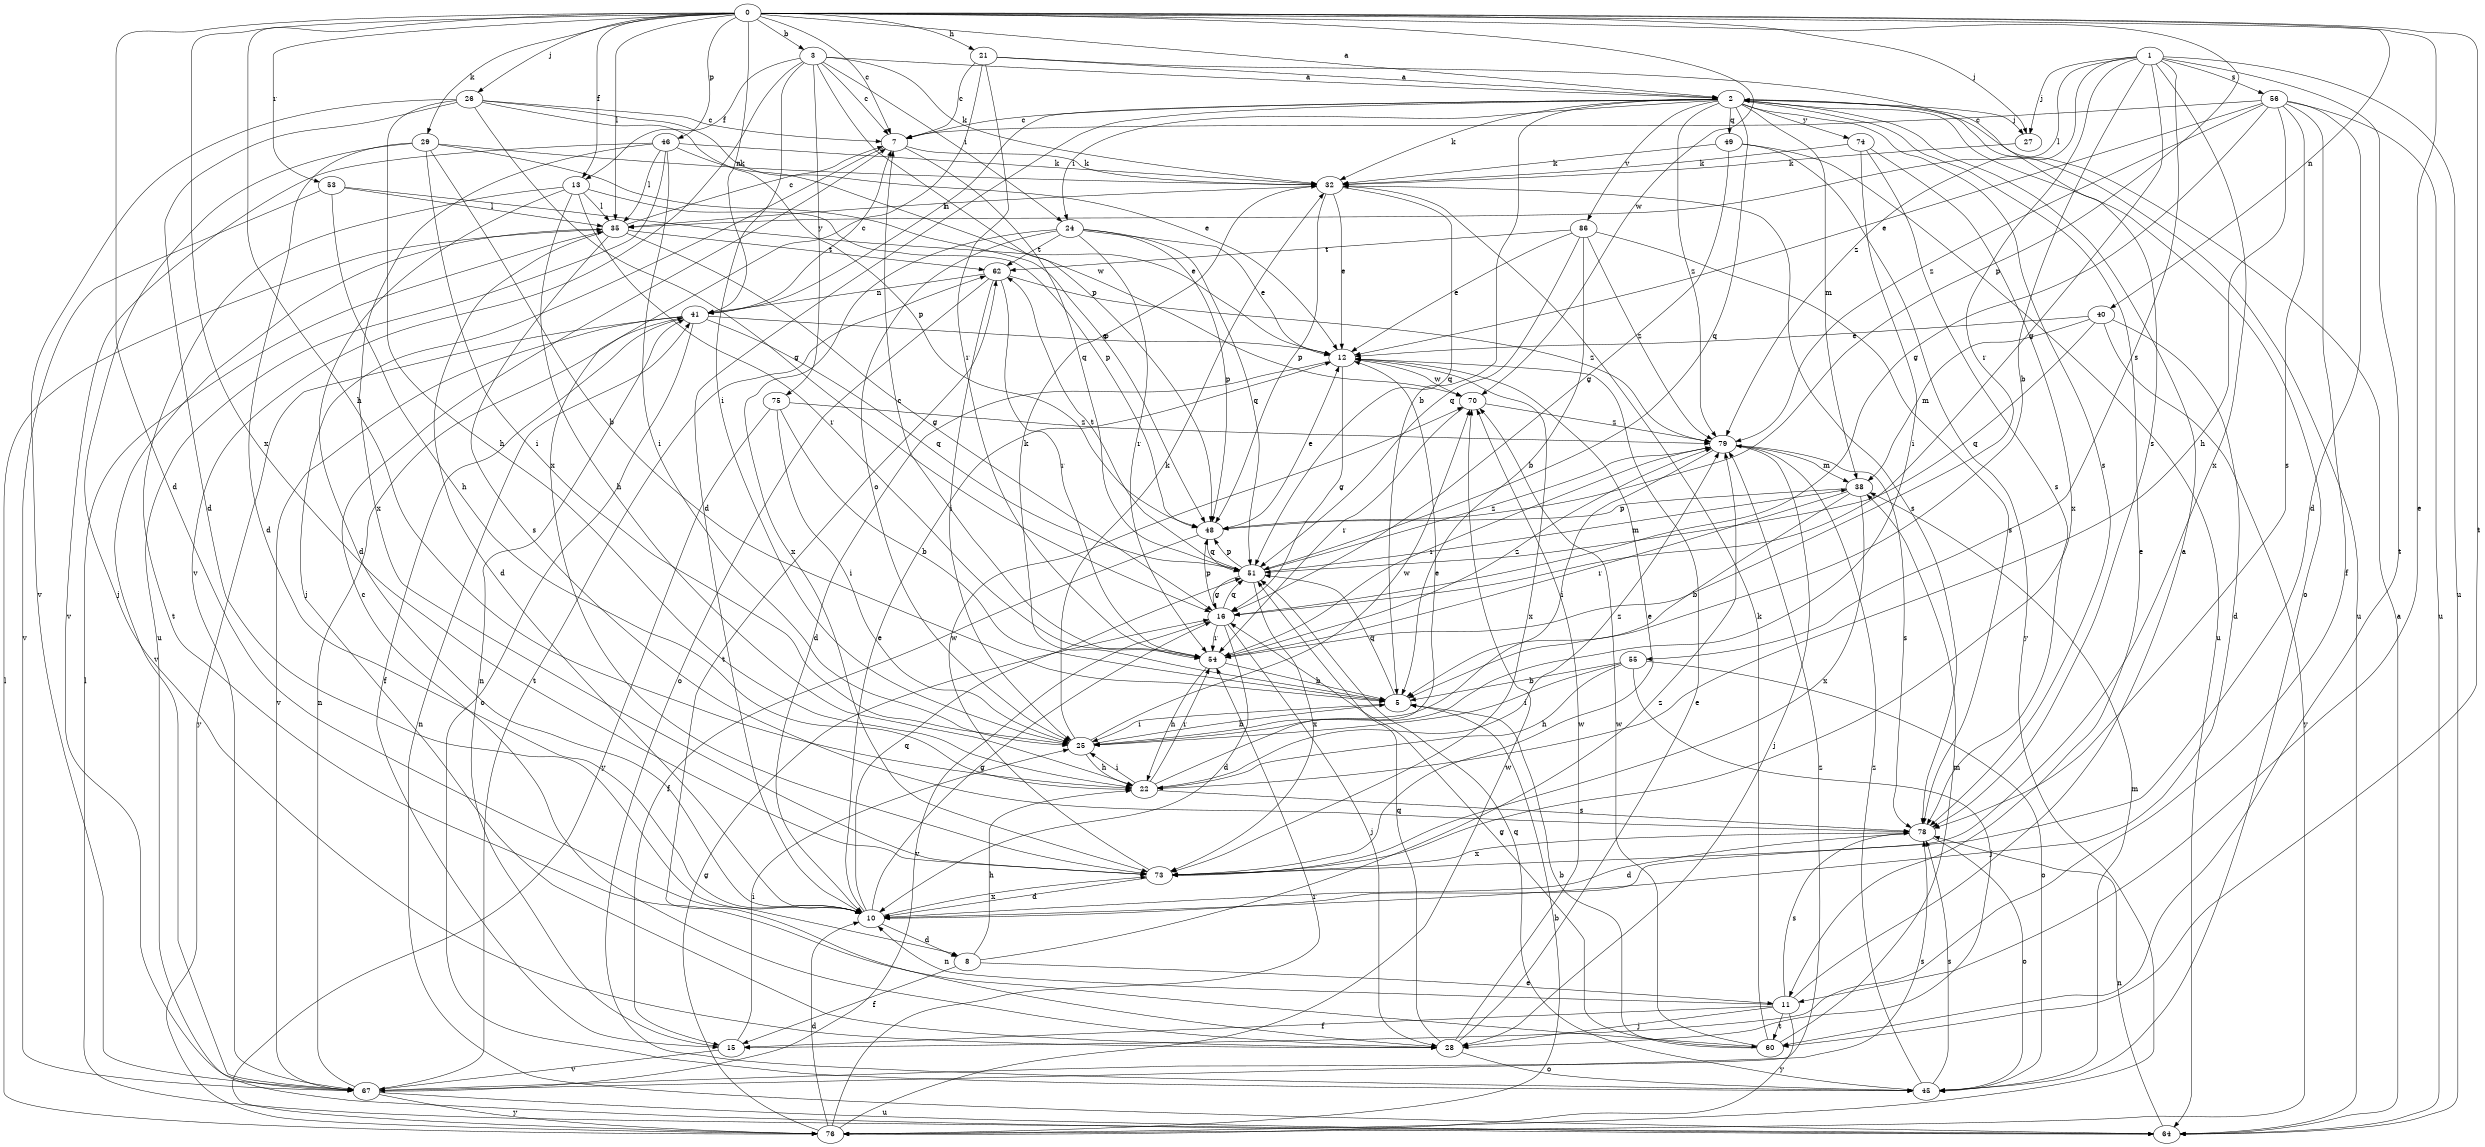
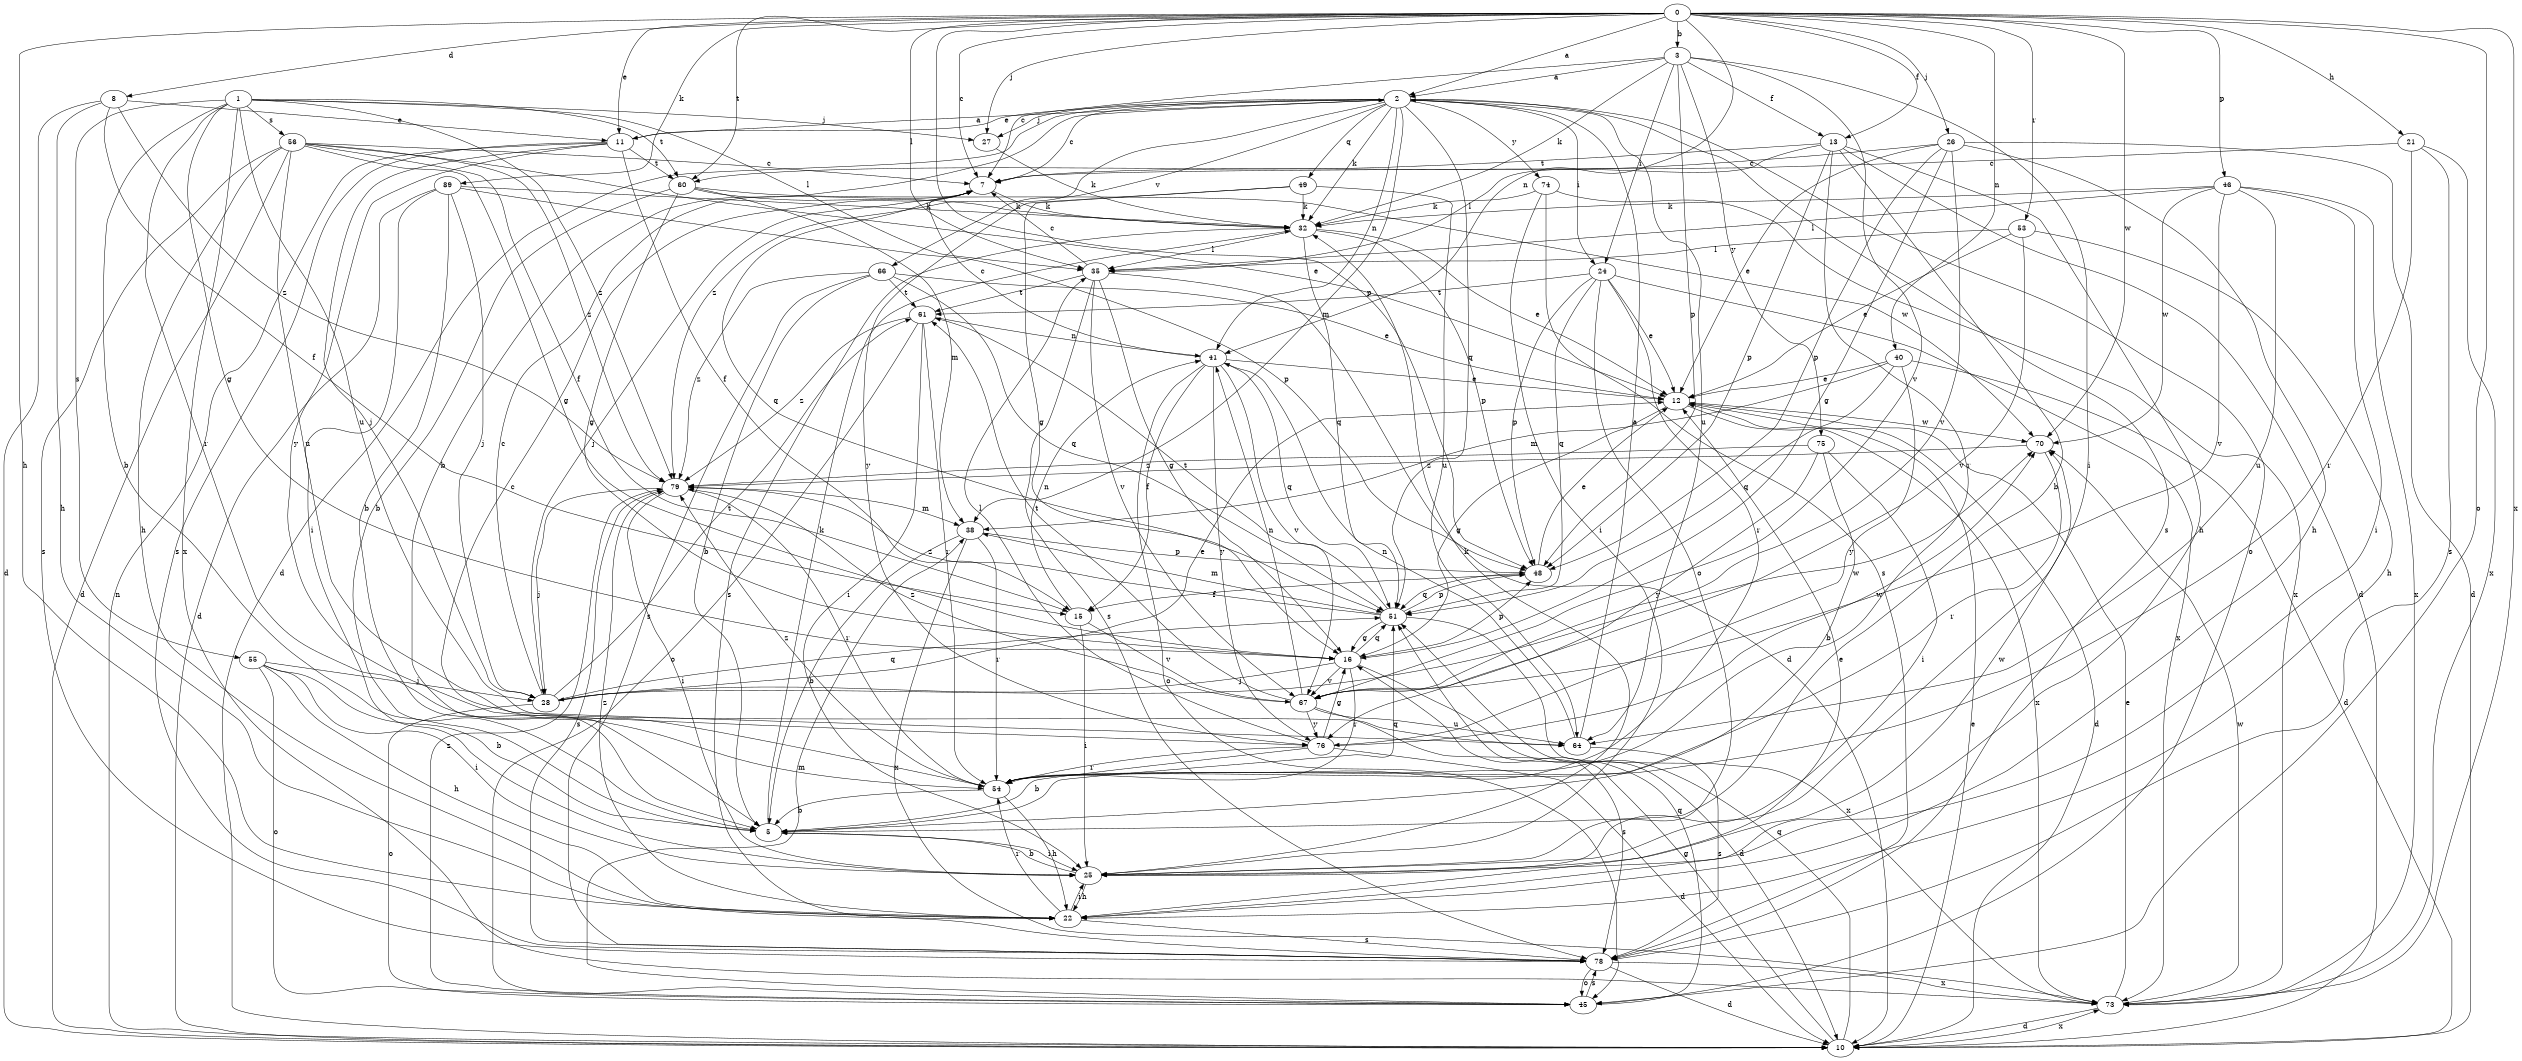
  strict digraph {
    0
    2
    3
    7
    8
    11
    13
    21
    22
    26
    27
-   29
+   29 [label=89]
    35
    40
    41
    45
    46
    48
    53
    60
    70
    73
    5
    64
    79
    10
    24
    32
    38
    49
    51
    n32 [label=78]
-   66 [label=86]
+   66
    74
    25
    67
    75
    28
    15
    76
    54
    12
    n43 [label=16]
-   61 [label=62]
+   61
    1
    55
    56
    0 -> 2 [label=a]
    0 -> 3 [label=b]
    0 -> 7 [label=c]
    0 -> 8 [label=d]
    0 -> 11 [label=e]
    0 -> 13 [label=f]
    0 -> 21 [label=h]
    0 -> 22 [label=h]
    0 -> 26 [label=j]
    0 -> 27 [label=j]
    0 -> 29 [label=k]
    0 -> 35 [label=l]
    0 -> 40 [label=n]
    0 -> 41 [label=n]
+   0 -> 45 [label=o]
    0 -> 46 [label=p]
    0 -> 48 [label=p]
    0 -> 53 [label=r]
    0 -> 60 [label=t]
    0 -> 70 [label=w]
    0 -> 73 [label=x]
    2 -> 7 [label=c]
    2 -> 11 [label=e]
    2 -> 27 [label=j]
    2 -> 41 [label=n]
    2 -> 45 [label=o]
    2 -> 5 [label=b]
    2 -> 64 [label=u]
    2 -> 79 [label=z]
    2 -> 10 [label=d]
    2 -> 24 [label=i]
    2 -> 32 [label=k]
    2 -> 38 [label=m]
    2 -> 49 [label=q]
    2 -> 51 [label=q]
    2 -> n32 [label=s]
    2 -> 66 [label=v]
    2 -> 74 [label=y]
    3 -> 2 [label=a]
    3 -> 7 [label=c]
    3 -> 13 [label=f]
    3 -> 48 [label=p]
    3 -> 24 [label=i]
    3 -> 32 [label=k]
    3 -> 25 [label=i]
    3 -> 67 [label=v]
    3 -> 75 [label=y]
    7 -> 32 [label=k]
    7 -> 51 [label=q]
    7 -> 28 [label=j]
    8 -> 11 [label=e]
    8 -> 22 [label=h]
    8 -> 79 [label=z]
-   10 -> 8 [label=d]
+   8 -> 10 [label=d]
    8 -> 15 [label=f]
    11 -> 2 [label=a]
    11 -> 60 [label=t]
    11 -> 10 [label=n]
    11 -> n32 [label=s]
    11 -> 28 [label=j]
    11 -> 15 [label=f]
    11 -> 76 [label=y]
    13 -> 22 [label=h]
    13 -> 35 [label=l]
    13 -> 48 [label=p]
    13 -> 60 [label=t]
+   13 -> 5 [label=b]
    13 -> 10 [label=d]
    13 -> 54 [label=r]
-   21 -> 2 [label=a]
    21 -> 7 [label=c]
    21 -> 73 [label=x]
    21 -> n32 [label=s]
    21 -> 54 [label=r]
    22 -> 79 [label=z]
    22 -> n32 [label=s]
    22 -> 25 [label=i]
    22 -> 54 [label=r]
    22 -> 12 [label=e]
    26 -> 7 [label=c]
    26 -> 22 [label=h]
    26 -> 48 [label=p]
    26 -> 10 [label=d]
    26 -> 67 [label=v]
    26 -> 12 [label=e]
    26 -> n43 [label=g]
    27 -> 32 [label=k]
    29 -> 48 [label=p]
    29 -> 5 [label=b]
    29 -> 10 [label=d]
    29 -> 32 [label=k]
    29 -> 25 [label=i]
    29 -> 28 [label=j]
    35 -> 7 [label=c]
    35 -> 10 [label=d]
    35 -> n32 [label=s]
    35 -> 67 [label=v]
    35 -> n43 [label=g]
    35 -> 61 [label=t]
    40 -> 10 [label=d]
    40 -> 38 [label=m]
    40 -> 51 [label=q]
    40 -> 76 [label=y]
    40 -> 12 [label=e]
    41 -> 7 [label=c]
    41 -> 45 [label=o]
    41 -> 51 [label=q]
    41 -> 67 [label=v]
    41 -> 15 [label=f]
    41 -> 76 [label=y]
    41 -> 12 [label=e]
    45 -> 79 [label=z]
    45 -> 38 [label=m]
    45 -> 51 [label=q]
    45 -> n32 [label=s]
    46 -> 35 [label=l]
    46 -> 70 [label=w]
    46 -> 73 [label=x]
    46 -> 64 [label=u]
    46 -> 32 [label=k]
    46 -> 25 [label=i]
    46 -> 67 [label=v]
    48 -> 51 [label=q]
    48 -> 15 [label=f]
    48 -> 12 [label=e]
    53 -> 22 [label=h]
    53 -> 35 [label=l]
    53 -> 67 [label=v]
    53 -> 12 [label=e]
    60 -> 70 [label=w]
    60 -> 5 [label=b]
    60 -> 32 [label=k]
    60 -> 38 [label=m]
    60 -> n43 [label=g]
    70 -> 79 [label=z]
    70 -> 54 [label=r]
    73 -> 70 [label=w]
    73 -> 10 [label=d]
    73 -> 12 [label=e]
    5 -> 32 [label=k]
    5 -> 51 [label=q]
    5 -> 25 [label=i]
    64 -> 2 [label=a]
-   64 -> 35 [label=l]
    64 -> 41 [label=n]
-   64 -> n32 [label=n]
+   64 -> n32 [label=s]
    79 -> 38 [label=m]
    79 -> n32 [label=s]
    79 -> 25 [label=i]
    79 -> 28 [label=j]
    79 -> 54 [label=r]
    10 -> 73 [label=x]
    10 -> 51 [label=q]
    10 -> 12 [label=e]
    10 -> n43 [label=g]
    24 -> 48 [label=p]
    24 -> 73 [label=x]
    24 -> 51 [label=q]
    24 -> 25 [label=o]
    24 -> 54 [label=r]
    24 -> 12 [label=e]
    24 -> 61 [label=t]
    32 -> 35 [label=l]
    32 -> 48 [label=p]
    32 -> 51 [label=q]
    32 -> n32 [label=s]
    32 -> 12 [label=e]
    38 -> 48 [label=p]
    38 -> 73 [label=x]
    38 -> 5 [label=b]
    38 -> 54 [label=r]
    49 -> 64 [label=u]
    49 -> 32 [label=k]
    49 -> 76 [label=y]
    49 -> n43 [label=g]
    51 -> 48 [label=p]
    51 -> 73 [label=x]
    51 -> 79 [label=z]
    51 -> 38 [label=m]
    51 -> n43 [label=g]
    51 -> 61 [label=t]
    n32 -> 45 [label=o]
    n32 -> 73 [label=x]
    n32 -> 10 [label=d]
    66 -> 5 [label=b]
    66 -> 79 [label=z]
    66 -> 51 [label=q]
    66 -> n32 [label=s]
    66 -> 12 [label=e]
    66 -> 61 [label=t]
    74 -> 73 [label=x]
    74 -> 32 [label=k]
    74 -> n32 [label=s]
    74 -> 25 [label=i]
    25 -> 22 [label=h]
    25 -> 70 [label=w]
    25 -> 5 [label=b]
    25 -> 32 [label=k]
    67 -> 41 [label=n]
    67 -> 64 [label=u]
    67 -> 79 [label=z]
    67 -> n32 [label=s]
    67 -> 76 [label=y]
    67 -> 61 [label=t]
    75 -> 5 [label=b]
    75 -> 79 [label=z]
    75 -> 25 [label=i]
    75 -> 76 [label=y]
    28 -> 7 [label=c]
    28 -> 45 [label=o]
    28 -> 70 [label=w]
    28 -> 51 [label=q]
    28 -> 12 [label=e]
    28 -> 61 [label=t]
    15 -> 41 [label=n]
    15 -> 25 [label=i]
    15 -> 67 [label=v]
    76 -> 35 [label=l]
    76 -> 70 [label=w]
    76 -> 5 [label=b]
    76 -> 10 [label=d]
    76 -> 54 [label=r]
    76 -> n43 [label=g]
    54 -> 7 [label=c]
    54 -> 22 [label=h]
    54 -> 5 [label=b]
    54 -> 79 [label=z]
    12 -> 70 [label=w]
    12 -> 73 [label=x]
    12 -> 10 [label=d]
    12 -> n43 [label=g]
    n43 -> 48 [label=p]
    n43 -> 10 [label=d]
    n43 -> 51 [label=q]
    n43 -> 67 [label=v]
    n43 -> 28 [label=j]
    n43 -> 54 [label=r]
    61 -> 41 [label=n]
    61 -> 45 [label=o]
    61 -> 79 [label=z]
    61 -> 25 [label=i]
    61 -> 54 [label=r]
    1 -> 27 [label=j]
    1 -> 35 [label=l]
    1 -> 60 [label=t]
    1 -> 73 [label=x]
    1 -> 5 [label=b]
    1 -> 64 [label=u]
    1 -> 79 [label=z]
    1 -> 54 [label=r]
    1 -> n43 [label=g]
    1 -> 55 [label=s]
    1 -> 56 [label=s]
    55 -> 22 [label=h]
    55 -> 45 [label=o]
    55 -> 5 [label=b]
    55 -> 25 [label=i]
    55 -> 28 [label=j]
    56 -> 7 [label=c]
    56 -> 22 [label=h]
    56 -> 64 [label=u]
    56 -> 79 [label=z]
    56 -> 10 [label=d]
    56 -> n32 [label=s]
    56 -> 15 [label=f]
    56 -> 12 [label=e]
    56 -> n43 [label=g]
  }
